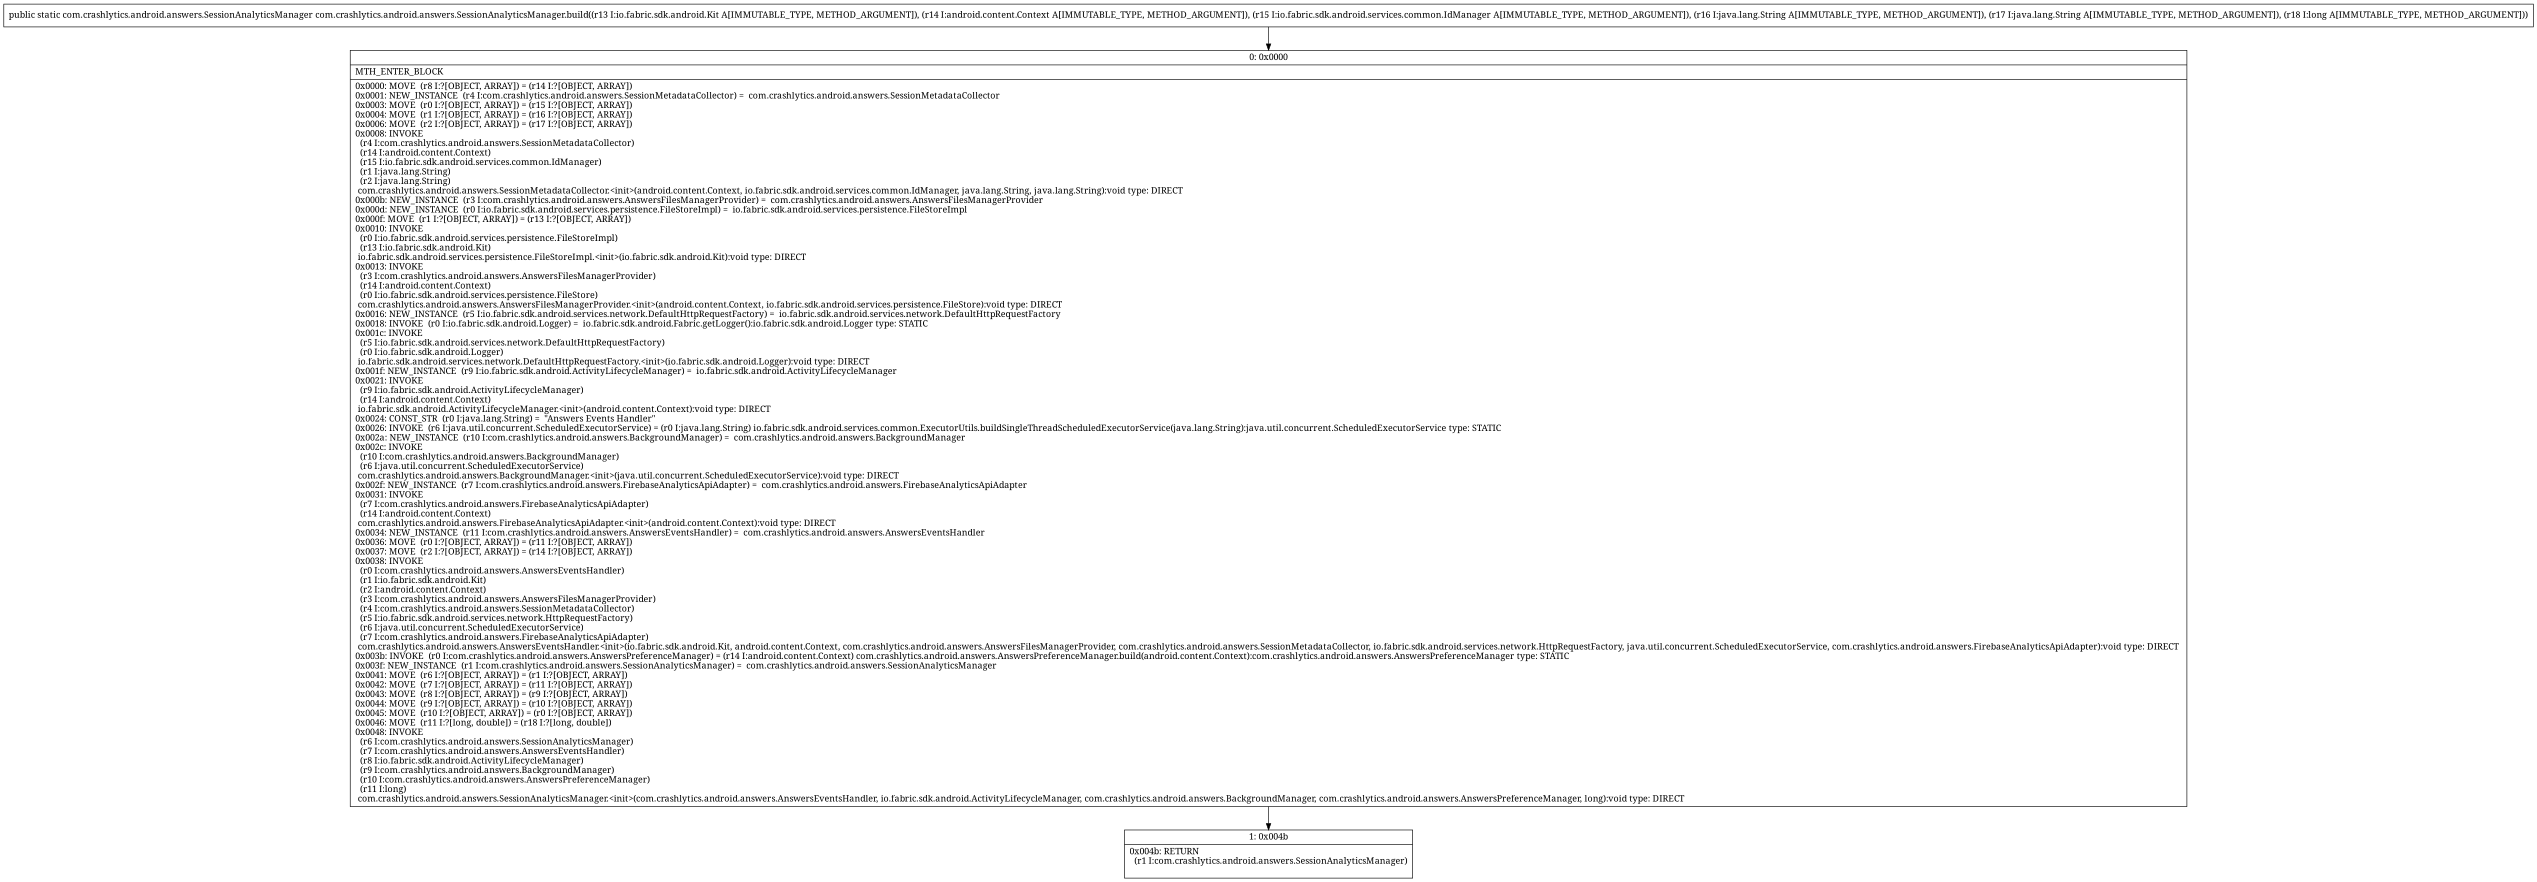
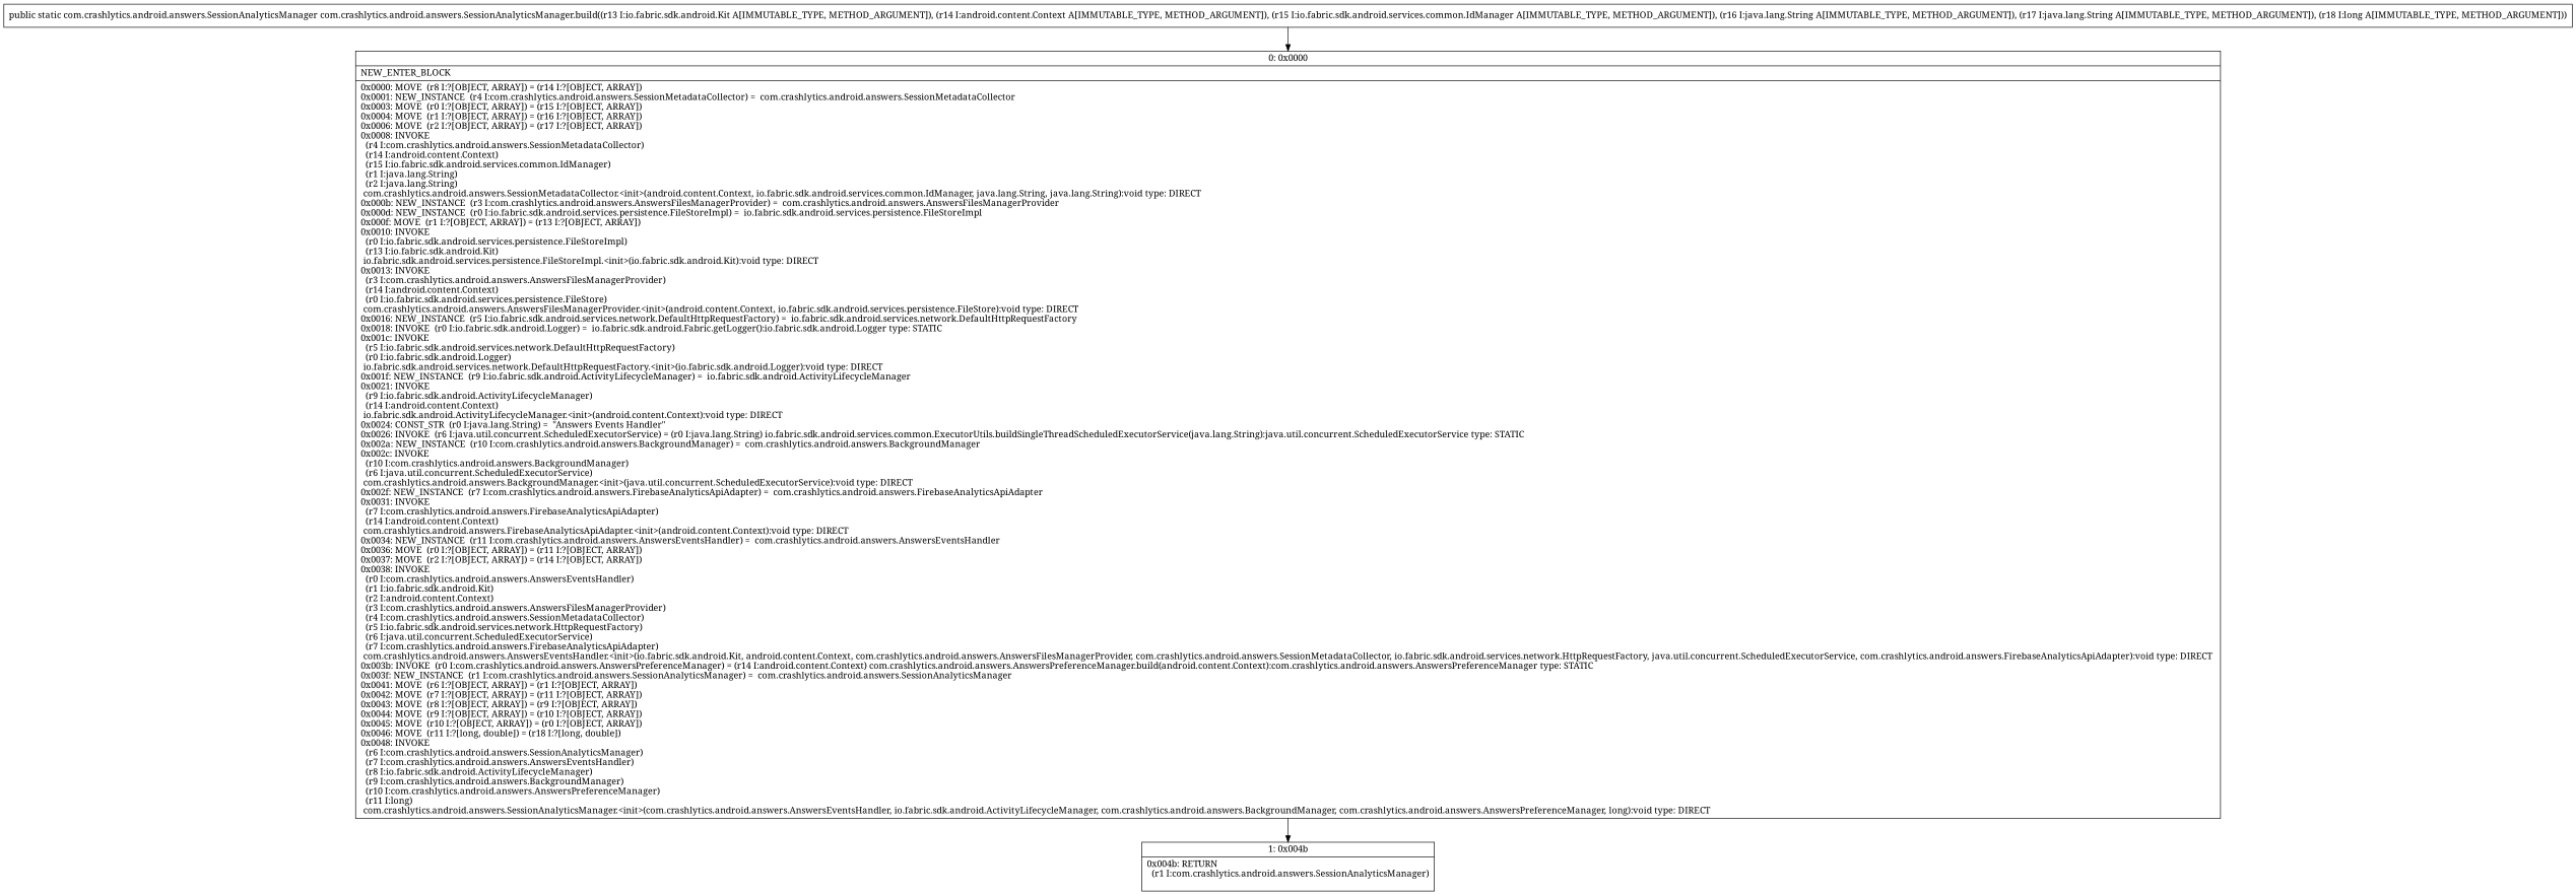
  digraph {
    fontname="Noto Serif"
    node [shape=record fontname="Noto Serif"]
    edge [fontname="Noto Serif"]
-   n1 [label="{0\:\ 0x0000|MTH_ENTER_BLOCK\l|0x0000: MOVE  (r8 I:?[OBJECT, ARRAY]) = (r14 I:?[OBJECT, ARRAY]) \l0x0001: NEW_INSTANCE  (r4 I:com.crashlytics.android.answers.SessionMetadataCollector) =  com.crashlytics.android.answers.SessionMetadataCollector \l0x0003: MOVE  (r0 I:?[OBJECT, ARRAY]) = (r15 I:?[OBJECT, ARRAY]) \l0x0004: MOVE  (r1 I:?[OBJECT, ARRAY]) = (r16 I:?[OBJECT, ARRAY]) \l0x0006: MOVE  (r2 I:?[OBJECT, ARRAY]) = (r17 I:?[OBJECT, ARRAY]) \l0x0008: INVOKE  \l  (r4 I:com.crashlytics.android.answers.SessionMetadataCollector)\l  (r14 I:android.content.Context)\l  (r15 I:io.fabric.sdk.android.services.common.IdManager)\l  (r1 I:java.lang.String)\l  (r2 I:java.lang.String)\l com.crashlytics.android.answers.SessionMetadataCollector.\<init\>(android.content.Context, io.fabric.sdk.android.services.common.IdManager, java.lang.String, java.lang.String):void type: DIRECT \l0x000b: NEW_INSTANCE  (r3 I:com.crashlytics.android.answers.AnswersFilesManagerProvider) =  com.crashlytics.android.answers.AnswersFilesManagerProvider \l0x000d: NEW_INSTANCE  (r0 I:io.fabric.sdk.android.services.persistence.FileStoreImpl) =  io.fabric.sdk.android.services.persistence.FileStoreImpl \l0x000f: MOVE  (r1 I:?[OBJECT, ARRAY]) = (r13 I:?[OBJECT, ARRAY]) \l0x0010: INVOKE  \l  (r0 I:io.fabric.sdk.android.services.persistence.FileStoreImpl)\l  (r13 I:io.fabric.sdk.android.Kit)\l io.fabric.sdk.android.services.persistence.FileStoreImpl.\<init\>(io.fabric.sdk.android.Kit):void type: DIRECT \l0x0013: INVOKE  \l  (r3 I:com.crashlytics.android.answers.AnswersFilesManagerProvider)\l  (r14 I:android.content.Context)\l  (r0 I:io.fabric.sdk.android.services.persistence.FileStore)\l com.crashlytics.android.answers.AnswersFilesManagerProvider.\<init\>(android.content.Context, io.fabric.sdk.android.services.persistence.FileStore):void type: DIRECT \l0x0016: NEW_INSTANCE  (r5 I:io.fabric.sdk.android.services.network.DefaultHttpRequestFactory) =  io.fabric.sdk.android.services.network.DefaultHttpRequestFactory \l0x0018: INVOKE  (r0 I:io.fabric.sdk.android.Logger) =  io.fabric.sdk.android.Fabric.getLogger():io.fabric.sdk.android.Logger type: STATIC \l0x001c: INVOKE  \l  (r5 I:io.fabric.sdk.android.services.network.DefaultHttpRequestFactory)\l  (r0 I:io.fabric.sdk.android.Logger)\l io.fabric.sdk.android.services.network.DefaultHttpRequestFactory.\<init\>(io.fabric.sdk.android.Logger):void type: DIRECT \l0x001f: NEW_INSTANCE  (r9 I:io.fabric.sdk.android.ActivityLifecycleManager) =  io.fabric.sdk.android.ActivityLifecycleManager \l0x0021: INVOKE  \l  (r9 I:io.fabric.sdk.android.ActivityLifecycleManager)\l  (r14 I:android.content.Context)\l io.fabric.sdk.android.ActivityLifecycleManager.\<init\>(android.content.Context):void type: DIRECT \l0x0024: CONST_STR  (r0 I:java.lang.String) =  \"Answers Events Handler\" \l0x0026: INVOKE  (r6 I:java.util.concurrent.ScheduledExecutorService) = (r0 I:java.lang.String) io.fabric.sdk.android.services.common.ExecutorUtils.buildSingleThreadScheduledExecutorService(java.lang.String):java.util.concurrent.ScheduledExecutorService type: STATIC \l0x002a: NEW_INSTANCE  (r10 I:com.crashlytics.android.answers.BackgroundManager) =  com.crashlytics.android.answers.BackgroundManager \l0x002c: INVOKE  \l  (r10 I:com.crashlytics.android.answers.BackgroundManager)\l  (r6 I:java.util.concurrent.ScheduledExecutorService)\l com.crashlytics.android.answers.BackgroundManager.\<init\>(java.util.concurrent.ScheduledExecutorService):void type: DIRECT \l0x002f: NEW_INSTANCE  (r7 I:com.crashlytics.android.answers.FirebaseAnalyticsApiAdapter) =  com.crashlytics.android.answers.FirebaseAnalyticsApiAdapter \l0x0031: INVOKE  \l  (r7 I:com.crashlytics.android.answers.FirebaseAnalyticsApiAdapter)\l  (r14 I:android.content.Context)\l com.crashlytics.android.answers.FirebaseAnalyticsApiAdapter.\<init\>(android.content.Context):void type: DIRECT \l0x0034: NEW_INSTANCE  (r11 I:com.crashlytics.android.answers.AnswersEventsHandler) =  com.crashlytics.android.answers.AnswersEventsHandler \l0x0036: MOVE  (r0 I:?[OBJECT, ARRAY]) = (r11 I:?[OBJECT, ARRAY]) \l0x0037: MOVE  (r2 I:?[OBJECT, ARRAY]) = (r14 I:?[OBJECT, ARRAY]) \l0x0038: INVOKE  \l  (r0 I:com.crashlytics.android.answers.AnswersEventsHandler)\l  (r1 I:io.fabric.sdk.android.Kit)\l  (r2 I:android.content.Context)\l  (r3 I:com.crashlytics.android.answers.AnswersFilesManagerProvider)\l  (r4 I:com.crashlytics.android.answers.SessionMetadataCollector)\l  (r5 I:io.fabric.sdk.android.services.network.HttpRequestFactory)\l  (r6 I:java.util.concurrent.ScheduledExecutorService)\l  (r7 I:com.crashlytics.android.answers.FirebaseAnalyticsApiAdapter)\l com.crashlytics.android.answers.AnswersEventsHandler.\<init\>(io.fabric.sdk.android.Kit, android.content.Context, com.crashlytics.android.answers.AnswersFilesManagerProvider, com.crashlytics.android.answers.SessionMetadataCollector, io.fabric.sdk.android.services.network.HttpRequestFactory, java.util.concurrent.ScheduledExecutorService, com.crashlytics.android.answers.FirebaseAnalyticsApiAdapter):void type: DIRECT \l0x003b: INVOKE  (r0 I:com.crashlytics.android.answers.AnswersPreferenceManager) = (r14 I:android.content.Context) com.crashlytics.android.answers.AnswersPreferenceManager.build(android.content.Context):com.crashlytics.android.answers.AnswersPreferenceManager type: STATIC \l0x003f: NEW_INSTANCE  (r1 I:com.crashlytics.android.answers.SessionAnalyticsManager) =  com.crashlytics.android.answers.SessionAnalyticsManager \l0x0041: MOVE  (r6 I:?[OBJECT, ARRAY]) = (r1 I:?[OBJECT, ARRAY]) \l0x0042: MOVE  (r7 I:?[OBJECT, ARRAY]) = (r11 I:?[OBJECT, ARRAY]) \l0x0043: MOVE  (r8 I:?[OBJECT, ARRAY]) = (r9 I:?[OBJECT, ARRAY]) \l0x0044: MOVE  (r9 I:?[OBJECT, ARRAY]) = (r10 I:?[OBJECT, ARRAY]) \l0x0045: MOVE  (r10 I:?[OBJECT, ARRAY]) = (r0 I:?[OBJECT, ARRAY]) \l0x0046: MOVE  (r11 I:?[long, double]) = (r18 I:?[long, double]) \l0x0048: INVOKE  \l  (r6 I:com.crashlytics.android.answers.SessionAnalyticsManager)\l  (r7 I:com.crashlytics.android.answers.AnswersEventsHandler)\l  (r8 I:io.fabric.sdk.android.ActivityLifecycleManager)\l  (r9 I:com.crashlytics.android.answers.BackgroundManager)\l  (r10 I:com.crashlytics.android.answers.AnswersPreferenceManager)\l  (r11 I:long)\l com.crashlytics.android.answers.SessionAnalyticsManager.\<init\>(com.crashlytics.android.answers.AnswersEventsHandler, io.fabric.sdk.android.ActivityLifecycleManager, com.crashlytics.android.answers.BackgroundManager, com.crashlytics.android.answers.AnswersPreferenceManager, long):void type: DIRECT \l}"]
+   n1 [label="{0\:\ 0x0000|NEW_ENTER_BLOCK\l|0x0000: MOVE  (r8 I:?[OBJECT, ARRAY]) = (r14 I:?[OBJECT, ARRAY]) \l0x0001: NEW_INSTANCE  (r4 I:com.crashlytics.android.answers.SessionMetadataCollector) =  com.crashlytics.android.answers.SessionMetadataCollector \l0x0003: MOVE  (r0 I:?[OBJECT, ARRAY]) = (r15 I:?[OBJECT, ARRAY]) \l0x0004: MOVE  (r1 I:?[OBJECT, ARRAY]) = (r16 I:?[OBJECT, ARRAY]) \l0x0006: MOVE  (r2 I:?[OBJECT, ARRAY]) = (r17 I:?[OBJECT, ARRAY]) \l0x0008: INVOKE  \l  (r4 I:com.crashlytics.android.answers.SessionMetadataCollector)\l  (r14 I:android.content.Context)\l  (r15 I:io.fabric.sdk.android.services.common.IdManager)\l  (r1 I:java.lang.String)\l  (r2 I:java.lang.String)\l com.crashlytics.android.answers.SessionMetadataCollector.\<init\>(android.content.Context, io.fabric.sdk.android.services.common.IdManager, java.lang.String, java.lang.String):void type: DIRECT \l0x000b: NEW_INSTANCE  (r3 I:com.crashlytics.android.answers.AnswersFilesManagerProvider) =  com.crashlytics.android.answers.AnswersFilesManagerProvider \l0x000d: NEW_INSTANCE  (r0 I:io.fabric.sdk.android.services.persistence.FileStoreImpl) =  io.fabric.sdk.android.services.persistence.FileStoreImpl \l0x000f: MOVE  (r1 I:?[OBJECT, ARRAY]) = (r13 I:?[OBJECT, ARRAY]) \l0x0010: INVOKE  \l  (r0 I:io.fabric.sdk.android.services.persistence.FileStoreImpl)\l  (r13 I:io.fabric.sdk.android.Kit)\l io.fabric.sdk.android.services.persistence.FileStoreImpl.\<init\>(io.fabric.sdk.android.Kit):void type: DIRECT \l0x0013: INVOKE  \l  (r3 I:com.crashlytics.android.answers.AnswersFilesManagerProvider)\l  (r14 I:android.content.Context)\l  (r0 I:io.fabric.sdk.android.services.persistence.FileStore)\l com.crashlytics.android.answers.AnswersFilesManagerProvider.\<init\>(android.content.Context, io.fabric.sdk.android.services.persistence.FileStore):void type: DIRECT \l0x0016: NEW_INSTANCE  (r5 I:io.fabric.sdk.android.services.network.DefaultHttpRequestFactory) =  io.fabric.sdk.android.services.network.DefaultHttpRequestFactory \l0x0018: INVOKE  (r0 I:io.fabric.sdk.android.Logger) =  io.fabric.sdk.android.Fabric.getLogger():io.fabric.sdk.android.Logger type: STATIC \l0x001c: INVOKE  \l  (r5 I:io.fabric.sdk.android.services.network.DefaultHttpRequestFactory)\l  (r0 I:io.fabric.sdk.android.Logger)\l io.fabric.sdk.android.services.network.DefaultHttpRequestFactory.\<init\>(io.fabric.sdk.android.Logger):void type: DIRECT \l0x001f: NEW_INSTANCE  (r9 I:io.fabric.sdk.android.ActivityLifecycleManager) =  io.fabric.sdk.android.ActivityLifecycleManager \l0x0021: INVOKE  \l  (r9 I:io.fabric.sdk.android.ActivityLifecycleManager)\l  (r14 I:android.content.Context)\l io.fabric.sdk.android.ActivityLifecycleManager.\<init\>(android.content.Context):void type: DIRECT \l0x0024: CONST_STR  (r0 I:java.lang.String) =  \"Answers Events Handler\" \l0x0026: INVOKE  (r6 I:java.util.concurrent.ScheduledExecutorService) = (r0 I:java.lang.String) io.fabric.sdk.android.services.common.ExecutorUtils.buildSingleThreadScheduledExecutorService(java.lang.String):java.util.concurrent.ScheduledExecutorService type: STATIC \l0x002a: NEW_INSTANCE  (r10 I:com.crashlytics.android.answers.BackgroundManager) =  com.crashlytics.android.answers.BackgroundManager \l0x002c: INVOKE  \l  (r10 I:com.crashlytics.android.answers.BackgroundManager)\l  (r6 I:java.util.concurrent.ScheduledExecutorService)\l com.crashlytics.android.answers.BackgroundManager.\<init\>(java.util.concurrent.ScheduledExecutorService):void type: DIRECT \l0x002f: NEW_INSTANCE  (r7 I:com.crashlytics.android.answers.FirebaseAnalyticsApiAdapter) =  com.crashlytics.android.answers.FirebaseAnalyticsApiAdapter \l0x0031: INVOKE  \l  (r7 I:com.crashlytics.android.answers.FirebaseAnalyticsApiAdapter)\l  (r14 I:android.content.Context)\l com.crashlytics.android.answers.FirebaseAnalyticsApiAdapter.\<init\>(android.content.Context):void type: DIRECT \l0x0034: NEW_INSTANCE  (r11 I:com.crashlytics.android.answers.AnswersEventsHandler) =  com.crashlytics.android.answers.AnswersEventsHandler \l0x0036: MOVE  (r0 I:?[OBJECT, ARRAY]) = (r11 I:?[OBJECT, ARRAY]) \l0x0037: MOVE  (r2 I:?[OBJECT, ARRAY]) = (r14 I:?[OBJECT, ARRAY]) \l0x0038: INVOKE  \l  (r0 I:com.crashlytics.android.answers.AnswersEventsHandler)\l  (r1 I:io.fabric.sdk.android.Kit)\l  (r2 I:android.content.Context)\l  (r3 I:com.crashlytics.android.answers.AnswersFilesManagerProvider)\l  (r4 I:com.crashlytics.android.answers.SessionMetadataCollector)\l  (r5 I:io.fabric.sdk.android.services.network.HttpRequestFactory)\l  (r6 I:java.util.concurrent.ScheduledExecutorService)\l  (r7 I:com.crashlytics.android.answers.FirebaseAnalyticsApiAdapter)\l com.crashlytics.android.answers.AnswersEventsHandler.\<init\>(io.fabric.sdk.android.Kit, android.content.Context, com.crashlytics.android.answers.AnswersFilesManagerProvider, com.crashlytics.android.answers.SessionMetadataCollector, io.fabric.sdk.android.services.network.HttpRequestFactory, java.util.concurrent.ScheduledExecutorService, com.crashlytics.android.answers.FirebaseAnalyticsApiAdapter):void type: DIRECT \l0x003b: INVOKE  (r0 I:com.crashlytics.android.answers.AnswersPreferenceManager) = (r14 I:android.content.Context) com.crashlytics.android.answers.AnswersPreferenceManager.build(android.content.Context):com.crashlytics.android.answers.AnswersPreferenceManager type: STATIC \l0x003f: NEW_INSTANCE  (r1 I:com.crashlytics.android.answers.SessionAnalyticsManager) =  com.crashlytics.android.answers.SessionAnalyticsManager \l0x0041: MOVE  (r6 I:?[OBJECT, ARRAY]) = (r1 I:?[OBJECT, ARRAY]) \l0x0042: MOVE  (r7 I:?[OBJECT, ARRAY]) = (r11 I:?[OBJECT, ARRAY]) \l0x0043: MOVE  (r8 I:?[OBJECT, ARRAY]) = (r9 I:?[OBJECT, ARRAY]) \l0x0044: MOVE  (r9 I:?[OBJECT, ARRAY]) = (r10 I:?[OBJECT, ARRAY]) \l0x0045: MOVE  (r10 I:?[OBJECT, ARRAY]) = (r0 I:?[OBJECT, ARRAY]) \l0x0046: MOVE  (r11 I:?[long, double]) = (r18 I:?[long, double]) \l0x0048: INVOKE  \l  (r6 I:com.crashlytics.android.answers.SessionAnalyticsManager)\l  (r7 I:com.crashlytics.android.answers.AnswersEventsHandler)\l  (r8 I:io.fabric.sdk.android.ActivityLifecycleManager)\l  (r9 I:com.crashlytics.android.answers.BackgroundManager)\l  (r10 I:com.crashlytics.android.answers.AnswersPreferenceManager)\l  (r11 I:long)\l com.crashlytics.android.answers.SessionAnalyticsManager.\<init\>(com.crashlytics.android.answers.AnswersEventsHandler, io.fabric.sdk.android.ActivityLifecycleManager, com.crashlytics.android.answers.BackgroundManager, com.crashlytics.android.answers.AnswersPreferenceManager, long):void type: DIRECT \l}"]
    n2 [label="{1\:\ 0x004b|0x004b: RETURN  \l  (r1 I:com.crashlytics.android.answers.SessionAnalyticsManager)\l \l}"]
    n3 [label="{public static com.crashlytics.android.answers.SessionAnalyticsManager com.crashlytics.android.answers.SessionAnalyticsManager.build((r13 I:io.fabric.sdk.android.Kit A[IMMUTABLE_TYPE, METHOD_ARGUMENT]), (r14 I:android.content.Context A[IMMUTABLE_TYPE, METHOD_ARGUMENT]), (r15 I:io.fabric.sdk.android.services.common.IdManager A[IMMUTABLE_TYPE, METHOD_ARGUMENT]), (r16 I:java.lang.String A[IMMUTABLE_TYPE, METHOD_ARGUMENT]), (r17 I:java.lang.String A[IMMUTABLE_TYPE, METHOD_ARGUMENT]), (r18 I:long A[IMMUTABLE_TYPE, METHOD_ARGUMENT])) }"]
    n1 -> n2
    n3 -> n1
  }
